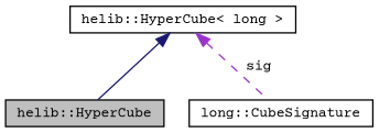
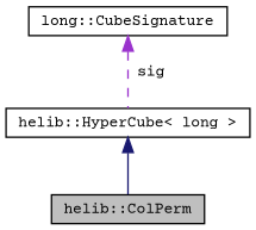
  digraph {
    fontname="Courier Prime"
    node [color=black fillcolor=white fontname="Courier Prime" fontsize=10 shape=record style=filled]
    edge [dir=back fontname="Courier Prime" fontsize=10 labelfontname=FreeSans labelfontsize=10]
-   n1 [fillcolor=grey75 fontcolor=black height=0.2 label="helib::HyperCube" width=0.4]
+   n1 [fillcolor=grey75 fontcolor=black height=0.2 label="helib::ColPerm" width=0.4]
    n2 [height=0.2 label="helib::HyperCube\< long \>" width=0.4]
    n3 [height=0.2 label="long::CubeSignature" width=0.4]
    n2 -> n1 [color=midnightblue style=solid]
-   n2 -> n3 [color=darkorchid3 label=" sig" style=dashed]
+   n3 -> n2 [color=darkorchid3 label=" sig" style=dashed]
  }
